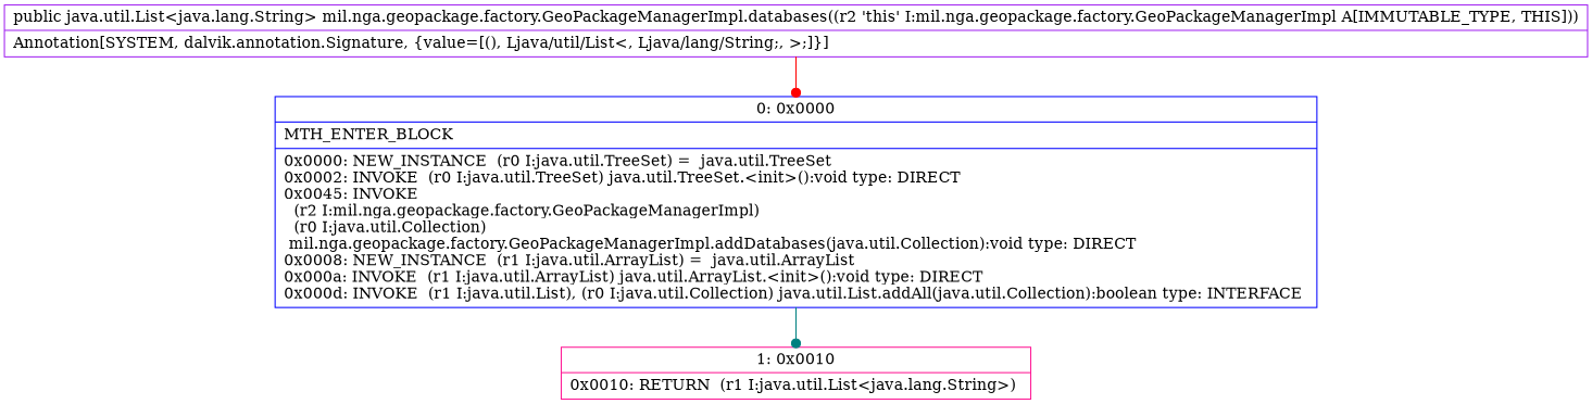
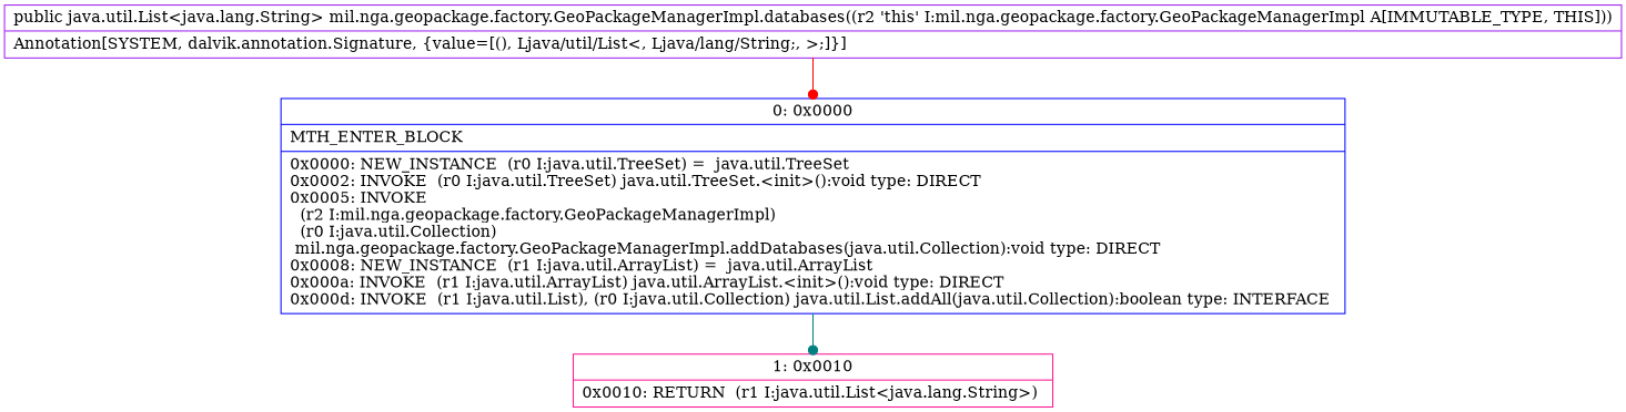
  digraph {
    node [shape=record]
    edge [arrowhead=dot]
-   n1 [label="{0\:\ 0x0000|MTH_ENTER_BLOCK\l|0x0000: NEW_INSTANCE  (r0 I:java.util.TreeSet) =  java.util.TreeSet \l0x0002: INVOKE  (r0 I:java.util.TreeSet) java.util.TreeSet.\<init\>():void type: DIRECT \l0x0045: INVOKE  \l  (r2 I:mil.nga.geopackage.factory.GeoPackageManagerImpl)\l  (r0 I:java.util.Collection)\l mil.nga.geopackage.factory.GeoPackageManagerImpl.addDatabases(java.util.Collection):void type: DIRECT \l0x0008: NEW_INSTANCE  (r1 I:java.util.ArrayList) =  java.util.ArrayList \l0x000a: INVOKE  (r1 I:java.util.ArrayList) java.util.ArrayList.\<init\>():void type: DIRECT \l0x000d: INVOKE  (r1 I:java.util.List), (r0 I:java.util.Collection) java.util.List.addAll(java.util.Collection):boolean type: INTERFACE \l}" color=blue]
+   n1 [label="{0\:\ 0x0000|MTH_ENTER_BLOCK\l|0x0000: NEW_INSTANCE  (r0 I:java.util.TreeSet) =  java.util.TreeSet \l0x0002: INVOKE  (r0 I:java.util.TreeSet) java.util.TreeSet.\<init\>():void type: DIRECT \l0x0005: INVOKE  \l  (r2 I:mil.nga.geopackage.factory.GeoPackageManagerImpl)\l  (r0 I:java.util.Collection)\l mil.nga.geopackage.factory.GeoPackageManagerImpl.addDatabases(java.util.Collection):void type: DIRECT \l0x0008: NEW_INSTANCE  (r1 I:java.util.ArrayList) =  java.util.ArrayList \l0x000a: INVOKE  (r1 I:java.util.ArrayList) java.util.ArrayList.\<init\>():void type: DIRECT \l0x000d: INVOKE  (r1 I:java.util.List), (r0 I:java.util.Collection) java.util.List.addAll(java.util.Collection):boolean type: INTERFACE \l}" color=blue]
    n2 [label="{1\:\ 0x0010|0x0010: RETURN  (r1 I:java.util.List\<java.lang.String\>) \l}" color=deeppink]
    n3 [label="{public java.util.List\<java.lang.String\> mil.nga.geopackage.factory.GeoPackageManagerImpl.databases((r2 'this' I:mil.nga.geopackage.factory.GeoPackageManagerImpl A[IMMUTABLE_TYPE, THIS]))  | Annotation[SYSTEM, dalvik.annotation.Signature, \{value=[(), Ljava\/util\/List\<, Ljava\/lang\/String;, \>;]\}]\l}" color=purple]
    n1 -> n2 [color=teal]
    n3 -> n1 [color=red]
  }
